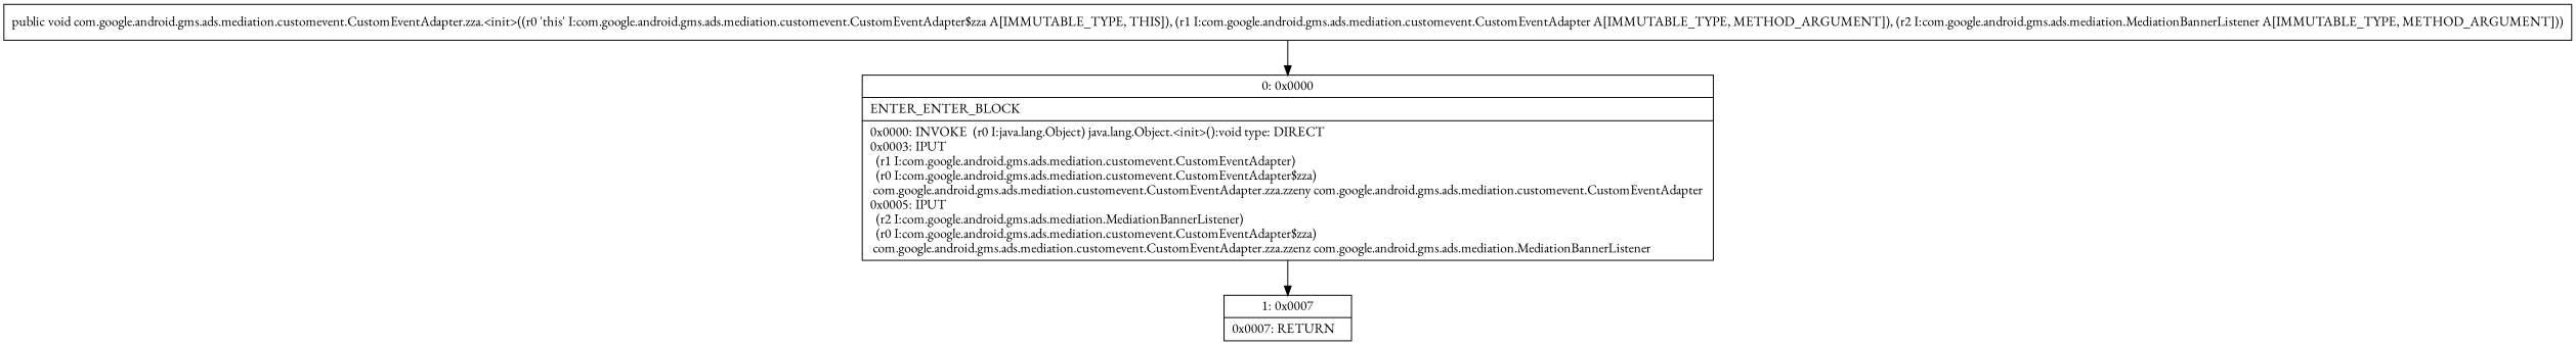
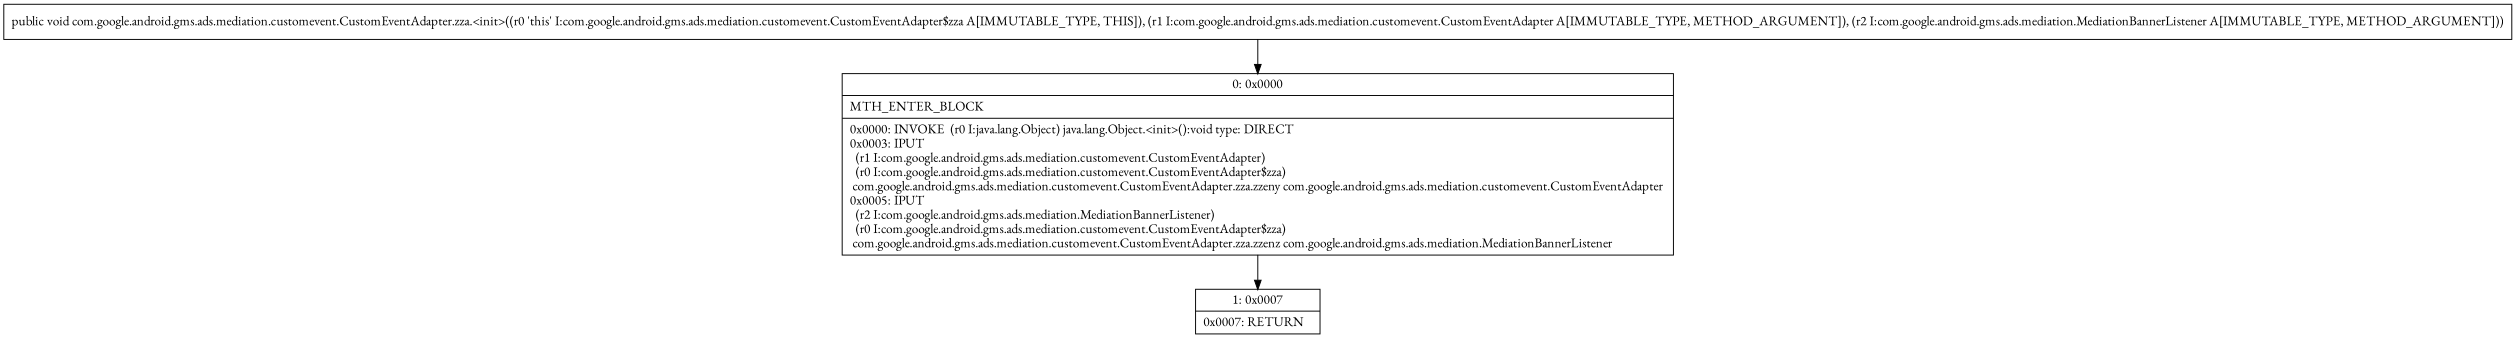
  digraph {
    fontname="EB Garamond"
    node [shape=record fontname="EB Garamond"]
    edge [fontname="EB Garamond"]
-   n1 [label="{0\:\ 0x0000|ENTER_ENTER_BLOCK\l|0x0000: INVOKE  (r0 I:java.lang.Object) java.lang.Object.\<init\>():void type: DIRECT \l0x0003: IPUT  \l  (r1 I:com.google.android.gms.ads.mediation.customevent.CustomEventAdapter)\l  (r0 I:com.google.android.gms.ads.mediation.customevent.CustomEventAdapter$zza)\l com.google.android.gms.ads.mediation.customevent.CustomEventAdapter.zza.zzeny com.google.android.gms.ads.mediation.customevent.CustomEventAdapter \l0x0005: IPUT  \l  (r2 I:com.google.android.gms.ads.mediation.MediationBannerListener)\l  (r0 I:com.google.android.gms.ads.mediation.customevent.CustomEventAdapter$zza)\l com.google.android.gms.ads.mediation.customevent.CustomEventAdapter.zza.zzenz com.google.android.gms.ads.mediation.MediationBannerListener \l}"]
+   n1 [label="{0\:\ 0x0000|MTH_ENTER_BLOCK\l|0x0000: INVOKE  (r0 I:java.lang.Object) java.lang.Object.\<init\>():void type: DIRECT \l0x0003: IPUT  \l  (r1 I:com.google.android.gms.ads.mediation.customevent.CustomEventAdapter)\l  (r0 I:com.google.android.gms.ads.mediation.customevent.CustomEventAdapter$zza)\l com.google.android.gms.ads.mediation.customevent.CustomEventAdapter.zza.zzeny com.google.android.gms.ads.mediation.customevent.CustomEventAdapter \l0x0005: IPUT  \l  (r2 I:com.google.android.gms.ads.mediation.MediationBannerListener)\l  (r0 I:com.google.android.gms.ads.mediation.customevent.CustomEventAdapter$zza)\l com.google.android.gms.ads.mediation.customevent.CustomEventAdapter.zza.zzenz com.google.android.gms.ads.mediation.MediationBannerListener \l}"]
    n2 [label="{1\:\ 0x0007|0x0007: RETURN   \l}"]
    n3 [label="{public void com.google.android.gms.ads.mediation.customevent.CustomEventAdapter.zza.\<init\>((r0 'this' I:com.google.android.gms.ads.mediation.customevent.CustomEventAdapter$zza A[IMMUTABLE_TYPE, THIS]), (r1 I:com.google.android.gms.ads.mediation.customevent.CustomEventAdapter A[IMMUTABLE_TYPE, METHOD_ARGUMENT]), (r2 I:com.google.android.gms.ads.mediation.MediationBannerListener A[IMMUTABLE_TYPE, METHOD_ARGUMENT])) }"]
    n1 -> n2
    n3 -> n1
  }
